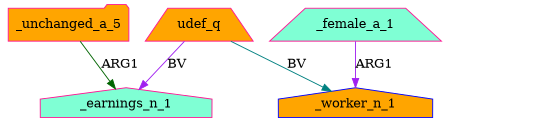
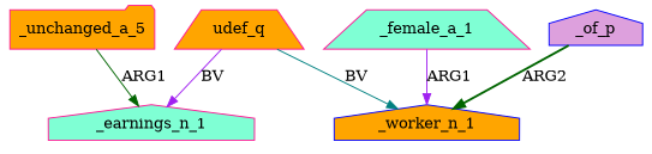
  digraph {
    node [color=deeppink fillcolor=orange shape=house style=filled]
    edge [color=darkgreen style=solid]
    n1 [label=_unchanged_a_5 shape=folder]
    _earnings_n_1 [fillcolor=aquamarine]
    _female_a_1 [fillcolor=aquamarine shape=trapezium]
    _worker_n_1 [color=blue]
+   _of_p [color=blue fillcolor=plum]
    udef_q [shape=trapezium]
    n1 -> _earnings_n_1 [label=ARG1]
    _female_a_1 -> _worker_n_1 [color=purple label=ARG1]
+   _of_p -> _worker_n_1 [label=ARG2 style=bold]
    udef_q -> _earnings_n_1 [color=purple label=BV]
    udef_q -> _worker_n_1 [color=teal label=BV]
  }
